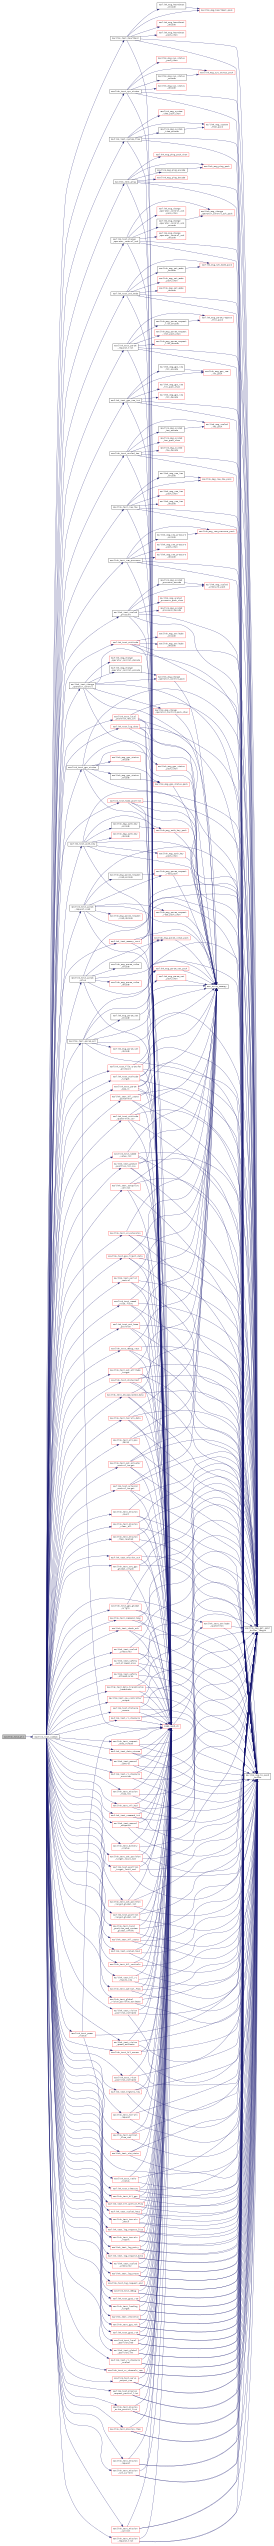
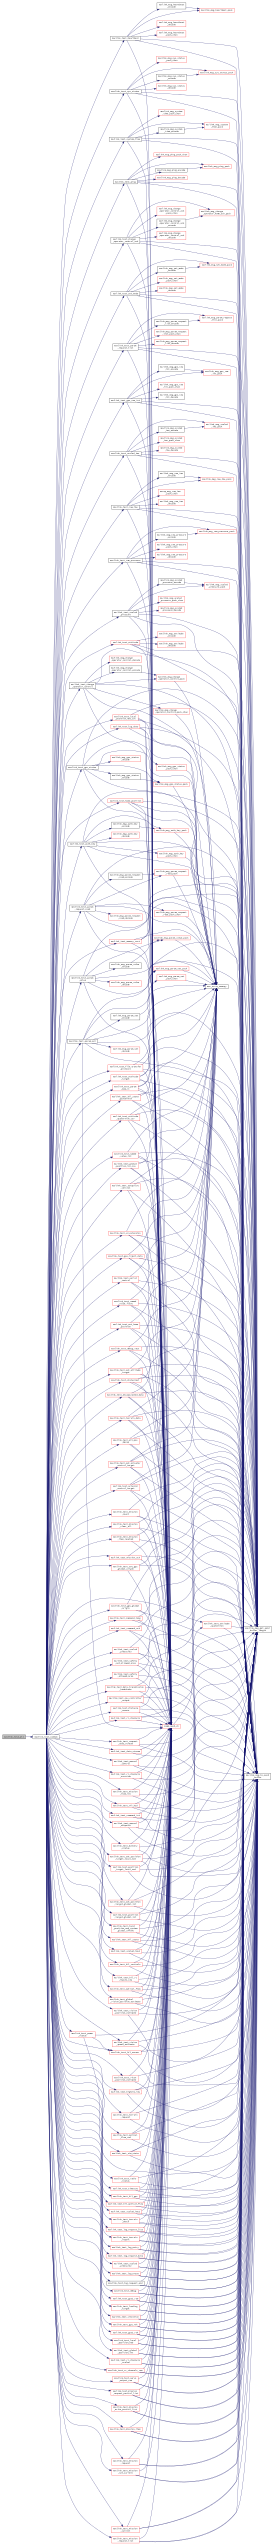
  digraph {
    fontname="Source Code Pro"
    rankdir=LR
    node [color=red fillcolor=white fontname="Source Code Pro" fontsize=10 shape=record style=filled]
    edge [color=midnightblue fontname="Source Code Pro" fontsize=10 labelfontname=Helvetica labelfontsize=10 style=solid]
    n1 [color=black fillcolor=grey75 fontcolor=black height=0.2 label=mavlink_test_all width=0.4]
    n2 [color=black height=0.2 label=mavlink_test_common width=0.4]
    n3 [color=black height=0.2 label=mavlink_test_heartbeat width=0.4]
    n4 [color=black height=0.2 label=mavlink_test_sys_status width=0.4]
    n5 [color=black height=0.2 label=mavlink_test_system_time width=0.4]
    n6 [color=black height=0.2 label=mavlink_test_ping width=0.4]
    n7 [color=black height=0.2 label="mavlink_test_change\l_operator_control" width=0.4]
    n8 [color=black height=0.2 label="mavlink_test_change\l_operator_control_ack" width=0.4]
    n9 [color=black height=0.2 label=mavlink_test_auth_key width=0.4]
    n10 [color=black height=0.2 label=mavlink_test_set_mode width=0.4]
    n11 [color=black height=0.2 label="mavlink_test_param\l_request_read" width=0.4]
    n12 [color=black height=0.2 label="mavlink_test_param\l_request_list" width=0.4]
    n13 [color=black height=0.2 label="mavlink_test_param\l_value" width=0.4]
    n14 [color=black height=0.2 label=mavlink_test_param_set width=0.4]
    n15 [color=black height=0.2 label=mavlink_test_gps_raw_int width=0.4]
    n16 [color=black height=0.2 label=mavlink_test_gps_status width=0.4]
    n17 [color=black height=0.2 label=mavlink_test_scaled_imu width=0.4]
    n18 [color=black height=0.2 label=mavlink_test_raw_imu width=0.4]
    n19 [color=black height=0.2 label=mavlink_test_raw_pressure width=0.4]
    n20 [color=black height=0.2 label="mavlink_test_scaled\l_pressure" width=0.4]
    n21 [height=0.2 label=mavlink_test_attitude width=0.4]
    n22 [height=0.2 label="mavlink_test_attitude\l_quaternion" width=0.4]
    n23 [height=0.2 label="mavlink_test_local\l_position_ned" width=0.4]
    n24 [height=0.2 label="mavlink_test_global\l_position_int" width=0.4]
    n25 [height=0.2 label="mavlink_test_rc_channels\l_scaled" width=0.4]
    n26 [height=0.2 label=mavlink_test_rc_channels_raw width=0.4]
    n27 [height=0.2 label="mavlink_test_servo\l_output_raw" width=0.4]
    n28 [height=0.2 label="mavlink_test_mission\l_request_partial_list" width=0.4]
    n29 [height=0.2 label="mavlink_test_mission\l_write_partial_list" width=0.4]
    n30 [height=0.2 label=mavlink_test_mission_item width=0.4]
    n31 [height=0.2 label="mavlink_test_mission\l_request" width=0.4]
    n32 [height=0.2 label="mavlink_test_mission\l_set_current" width=0.4]
    n33 [height=0.2 label="mavlink_test_mission\l_current" width=0.4]
    n34 [height=0.2 label="mavlink_test_mission\l_request_list" width=0.4]
    n35 [height=0.2 label="mavlink_test_mission\l_count" width=0.4]
    n36 [height=0.2 label="mavlink_test_mission\l_clear_all" width=0.4]
    n37 [height=0.2 label="mavlink_test_mission\l_item_reached" width=0.4]
    n38 [height=0.2 label=mavlink_test_mission_ack width=0.4]
    n39 [height=0.2 label="mavlink_test_set_gps\l_global_origin" width=0.4]
    n40 [height=0.2 label="mavlink_test_gps_global\l_origin" width=0.4]
    n41 [height=0.2 label="mavlink_test_param\l_map_rc" width=0.4]
    n42 [height=0.2 label="mavlink_test_safety\l_set_allowed_area" width=0.4]
    n43 [height=0.2 label="mavlink_test_safety\l_allowed_area" width=0.4]
    n44 [height=0.2 label="mavlink_test_attitude\l_quaternion_cov" width=0.4]
    n45 [height=0.2 label="mavlink_test_nav_controller\l_output" width=0.4]
    n46 [height=0.2 label="mavlink_test_global\l_position_int_cov" width=0.4]
    n47 [height=0.2 label="mavlink_test_local\l_position_ned_cov" width=0.4]
    n48 [height=0.2 label=mavlink_test_rc_channels width=0.4]
    n49 [height=0.2 label="mavlink_test_request\l_data_stream" width=0.4]
    n50 [height=0.2 label=mavlink_test_data_stream width=0.4]
    n51 [height=0.2 label="mavlink_test_manual\l_control" width=0.4]
    n52 [height=0.2 label="mavlink_test_rc_channels\l_override" width=0.4]
    n53 [height=0.2 label="mavlink_test_mission\l_item_int" width=0.4]
    n54 [height=0.2 label=mavlink_test_vfr_hud width=0.4]
    n55 [height=0.2 label=mavlink_test_command_int width=0.4]
    n56 [height=0.2 label=mavlink_test_command_long width=0.4]
-   n57 [height=0.2 label=mavlink_test_check_ack width=0.4]
+   n57 [height=0.2 label=mavlink_test_command_ack width=0.4]
    n58 [height=0.2 label="mavlink_test_manual\l_setpoint" width=0.4]
    n59 [height=0.2 label="mavlink_test_set_attitude\l_target" width=0.4]
    n60 [height=0.2 label="mavlink_test_attitude\l_target" width=0.4]
    n61 [height=0.2 label="mavlink_test_set_position\l_target_local_ned" width=0.4]
    n62 [height=0.2 label="mavlink_test_position\l_target_local_ned" width=0.4]
    n63 [height=0.2 label="mavlink_test_set_position\l_target_global_int" width=0.4]
    n64 [height=0.2 label="mavlink_test_position\l_target_global_int" width=0.4]
    n65 [height=0.2 label="mavlink_test_local\l_position_ned_system\l_global_offset" width=0.4]
    n66 [height=0.2 label=mavlink_test_hil_state width=0.4]
    n67 [height=0.2 label=mavlink_test_hil_controls width=0.4]
    n68 [height=0.2 label="mavlink_test_hil_rc\l_inputs_raw" width=0.4]
    n69 [height=0.2 label=mavlink_test_optical_flow width=0.4]
    n70 [height=0.2 label="mavlink_test_global\l_vision_position_estimate" width=0.4]
    n71 [height=0.2 label="mavlink_test_vision\l_position_estimate" width=0.4]
    n72 [height=0.2 label="mavlink_test_vision\l_speed_estimate" width=0.4]
    n73 [height=0.2 label="mavlink_test_vicon\l_position_estimate" width=0.4]
    n74 [height=0.2 label=mavlink_test_highres_imu width=0.4]
    n75 [height=0.2 label="mavlink_test_optical\l_flow_rad" width=0.4]
    n76 [height=0.2 label=mavlink_test_hil_sensor width=0.4]
    n77 [height=0.2 label=mavlink_test_sim_state width=0.4]
    n78 [height=0.2 label="mavlink_test_radio\l_status" width=0.4]
    n79 [height=0.2 label="mavlink_test_file_transfer\l_protocol" width=0.4]
    n80 [height=0.2 label=mavlink_test_timesync width=0.4]
    n81 [height=0.2 label=mavlink_test_hil_gps width=0.4]
    n82 [height=0.2 label=mavlink_test_hil_optical_flow width=0.4]
    n83 [height=0.2 label="mavlink_test_hil_state\l_quaternion" width=0.4]
    n84 [height=0.2 label=mavlink_test_scaled_imu2 width=0.4]
    n85 [height=0.2 label=mavlink_test_log_request_list width=0.4]
    n86 [height=0.2 label=mavlink_test_log_entry width=0.4]
    n87 [height=0.2 label=mavlink_test_log_request_data width=0.4]
    n88 [height=0.2 label=mavlink_test_log_data width=0.4]
    n89 [height=0.2 label=mavlink_test_log_erase width=0.4]
-   n90 [height=0.2 label=mavlink_test_log_request_end width=0.4]
+   n90 [color=black height=0.2 label=mavlink_test_log_request_end width=0.4]
    n91 [height=0.2 label=mavlink_test_gps_inject_data width=0.4]
    n92 [height=0.2 label=mavlink_test_gps2_raw width=0.4]
    n93 [height=0.2 label="mavlink_test_power\l_status" width=0.4]
    n94 [height=0.2 label="mavlink_test_serial\l_control" width=0.4]
    n95 [height=0.2 label=mavlink_test_gps_rtk width=0.4]
    n96 [height=0.2 label=mavlink_test_gps2_rtk width=0.4]
    n97 [height=0.2 label=mavlink_test_scaled_imu3 width=0.4]
    n98 [height=0.2 label="mavlink_test_data_transmission\l_handshake" width=0.4]
    n99 [height=0.2 label=mavlink_test_encapsulated_data width=0.4]
    n100 [height=0.2 label="mavlink_test_distance\l_sensor" width=0.4]
    n101 [height=0.2 label="mavlink_test_terrain\l_request" width=0.4]
    n102 [height=0.2 label=mavlink_test_terrain_data width=0.4]
    n103 [height=0.2 label="mavlink_test_terrain\l_check" width=0.4]
    n104 [height=0.2 label="mavlink_test_terrain\l_report" width=0.4]
    n105 [height=0.2 label="mavlink_test_scaled\l_pressure2" width=0.4]
    n106 [height=0.2 label="mavlink_test_att_pos\l_mocap" width=0.4]
    n107 [height=0.2 label="mavlink_test_set_actuator\l_control_target" width=0.4]
    n108 [height=0.2 label="mavlink_test_actuator\l_control_target" width=0.4]
    n109 [height=0.2 label="mavlink_test_scaled\l_pressure3" width=0.4]
    n110 [height=0.2 label="mavlink_test_battery\l_status" width=0.4]
    n111 [height=0.2 label="mavlink_test_autopilot\l_version" width=0.4]
    n112 [height=0.2 label="mavlink_test_landing\l_target" width=0.4]
    n113 [height=0.2 label=mavlink_test_vibration width=0.4]
    n114 [height=0.2 label=mavlink_test_home_position width=0.4]
    n115 [height=0.2 label="mavlink_test_set_home\l_position" width=0.4]
    n116 [height=0.2 label=mavlink_test_v2_extension width=0.4]
    n117 [height=0.2 label=mavlink_test_memory_vect width=0.4]
    n118 [height=0.2 label=mavlink_test_debug_vect width=0.4]
    n119 [height=0.2 label="mavlink_test_named\l_value_float" width=0.4]
    n120 [height=0.2 label="mavlink_test_named\l_value_int" width=0.4]
    n121 [height=0.2 label=mavlink_test_statustext width=0.4]
    n122 [height=0.2 label=mavlink_test_debug width=0.4]
    n123 [color=black height=0.2 label="mavlink_msg_heartbeat\l_encode" width=0.4]
    n124 [height=0.2 label=mavlink_msg_heartbeat_pack width=0.4]
    n125 [height=0.2 label="mavlink_msg_heartbeat\l_decode" width=0.4]
    n126 [height=0.2 label="mavlink_msg_heartbeat\l_pack_chan" width=0.4]
    n127 [color=black height=0.2 label="mavlink_msg_to_send\l_buffer" width=0.4]
    n128 [color=black height=0.2 label="mavlink_msg_get_send\l_buffer_length" width=0.4]
    n129 [height=0.2 label=comm_send_ch width=0.4]
    n130 [color=black height=0.2 label="mavlink_msg_sys_status\l_encode" width=0.4]
    n131 [height=0.2 label=mavlink_msg_sys_status_pack width=0.4]
    n132 [height=0.2 label="mavlink_msg_sys_status\l_decode" width=0.4]
    n133 [height=0.2 label="mavlink_msg_sys_status\l_pack_chan" width=0.4]
    n134 [color=black height=0.2 label="mavlink_msg_system\l_time_encode" width=0.4]
    n135 [height=0.2 label="mavlink_msg_system\l_time_pack" width=0.4]
    n136 [height=0.2 label="mavlink_msg_system\l_time_pack_chan" width=0.4]
    n137 [color=black height=0.2 label=mavlink_msg_ping_encode width=0.4]
    n138 [height=0.2 label=mavlink_msg_ping_pack width=0.4]
    n139 [height=0.2 label=mavlink_msg_ping_decode width=0.4]
    n140 [height=0.2 label=mavlink_msg_ping_pack_chan width=0.4]
    n141 [color=black height=0.2 label=mav_array_memcpy width=0.4]
    n142 [color=black height=0.2 label="mavlink_msg_change\l_operator_control_encode" width=0.4]
    n143 [height=0.2 label="mavlink_msg_change\l_operator_control_pack" width=0.4]
    n144 [height=0.2 label="mavlink_msg_change\l_operator_control_decode" width=0.4]
    n145 [height=0.2 label="mavlink_msg_change\l_operator_control_pack_chan" width=0.4]
    n146 [color=black height=0.2 label="mavlink_msg_change\l_operator_control_ack\l_encode" width=0.4]
-   n147 [height=0.2 label="mavlink_msg_change\l_operator_control_ack_pack" width=0.4]
+   n147 [height=0.2 label="mavlink_msg_change\l_operator_home_ack_pack" width=0.4]
    n148 [height=0.2 label="mavlink_msg_change\l_operator_control_ack\l_decode" width=0.4]
    n149 [height=0.2 label="mavlink_msg_change\l_operator_control_ack\l_pack_chan" width=0.4]
    n150 [color=black height=0.2 label="mavlink_msg_auth_key\l_encode" width=0.4]
    n151 [height=0.2 label=mavlink_msg_auth_key_pack width=0.4]
    n152 [height=0.2 label="mavlink_msg_auth_key\l_decode" width=0.4]
    n153 [height=0.2 label="mavlink_msg_auth_key\l_pack_chan" width=0.4]
    n154 [color=black height=0.2 label="mavlink_msg_set_mode\l_encode" width=0.4]
    n155 [height=0.2 label=mavlink_msg_set_mode_pack width=0.4]
    n156 [height=0.2 label="mavlink_msg_set_mode\l_decode" width=0.4]
    n157 [height=0.2 label="mavlink_msg_set_mode\l_pack_chan" width=0.4]
    n158 [color=black height=0.2 label="mavlink_msg_param_request\l_read_encode" width=0.4]
    n159 [height=0.2 label="mavlink_msg_param_request\l_read_pack" width=0.4]
    n160 [height=0.2 label="mavlink_msg_param_request\l_read_decode" width=0.4]
    n161 [height=0.2 label="mavlink_msg_param_request\l_read_pack_chan" width=0.4]
    n162 [color=black height=0.2 label="mavlink_msg_param_request\l_list_encode" width=0.4]
    n163 [height=0.2 label="mavlink_msg_param_request\l_list_pack" width=0.4]
    n164 [height=0.2 label="mavlink_msg_param_request\l_list_decode" width=0.4]
    n165 [height=0.2 label="mavlink_msg_param_request\l_list_pack_chan" width=0.4]
    n166 [color=black height=0.2 label="mavlink_msg_param_value\l_encode" width=0.4]
    n167 [height=0.2 label=mavlink_msg_param_value_pack width=0.4]
    n168 [height=0.2 label="mavlink_msg_param_value\l_decode" width=0.4]
    n169 [color=black height=0.2 label="mavlink_msg_param_set\l_encode" width=0.4]
    n170 [height=0.2 label=mavlink_msg_param_set_pack width=0.4]
    n171 [height=0.2 label="mavlink_msg_param_set\l_decode" width=0.4]
    n172 [height=0.2 label="mavlink_msg_param_set\l_pack_chan" width=0.4]
    n173 [color=black height=0.2 label="mavlink_msg_gps_raw\l_int_encode" width=0.4]
    n174 [height=0.2 label="mavlink_msg_gps_raw\l_int_pack" width=0.4]
-   n175 [height=0.2 label="mavlink_msg_gps_raw\l_int_decode" width=0.4]
+   n175 [color=black height=0.2 label="mavlink_msg_gps_raw\l_int_decode" width=0.4]
    n176 [height=0.2 label="mavlink_msg_gps_raw\l_int_pack_chan" width=0.4]
    n177 [color=black height=0.2 label="mavlink_msg_gps_status\l_encode" width=0.4]
    n178 [height=0.2 label=mavlink_msg_gps_status_pack width=0.4]
    n179 [height=0.2 label="mavlink_msg_gps_status\l_decode" width=0.4]
    n180 [height=0.2 label="mavlink_msg_gps_status\l_pack_chan" width=0.4]
    n181 [color=black height=0.2 label="mavlink_msg_scaled\l_imu_encode" width=0.4]
    n182 [height=0.2 label="mavlink_msg_scaled\l_imu_pack" width=0.4]
    n183 [height=0.2 label="mavlink_msg_scaled\l_imu_decode" width=0.4]
    n184 [height=0.2 label="mavlink_msg_scaled\l_imu_pack_chan" width=0.4]
    n185 [color=black height=0.2 label="mavlink_msg_raw_imu\l_encode" width=0.4]
    n186 [height=0.2 label=mavlink_msg_raw_imu_pack width=0.4]
    n187 [height=0.2 label="mavlink_msg_raw_imu\l_decode" width=0.4]
-   n188 [height=0.2 label="mavlink_msg_raw_imu\l_pack_chan" width=0.4]
+   n188 [height=0.2 label="mocap_msg_raw_imu\l_pack_chan" width=0.4]
    n189 [color=black height=0.2 label="mavlink_msg_raw_pressure\l_encode" width=0.4]
    n190 [height=0.2 label=mavlink_msg_raw_pressure_pack width=0.4]
    n191 [height=0.2 label="mavlink_msg_raw_pressure\l_decode" width=0.4]
    n192 [height=0.2 label="mavlink_msg_raw_pressure\l_pack_chan" width=0.4]
    n193 [color=black height=0.2 label="mavlink_msg_scaled\l_pressure_encode" width=0.4]
    n194 [height=0.2 label="mavlink_msg_scaled\l_pressure_pack" width=0.4]
    n195 [height=0.2 label="mavlink_msg_scaled\l_pressure_decode" width=0.4]
    n196 [height=0.2 label="mavlink_msg_scaled\l_pressure_pack_chan" width=0.4]
    n197 [height=0.2 label="mavlink_msg_attitude\l_encode" width=0.4]
    n198 [height=0.2 label="mavlink_msg_attitude\l_decode" width=0.4]
    n1 -> n2
    n2 -> n3
    n2 -> n4
    n2 -> n5
    n2 -> n6
    n2 -> n7
    n2 -> n8
    n2 -> n9
    n2 -> n10
    n2 -> n11
    n2 -> n12
    n2 -> n13
    n2 -> n14
    n2 -> n15
    n2 -> n16
    n2 -> n17
    n2 -> n18
    n2 -> n19
    n2 -> n20
    n2 -> n21
    n2 -> n22
    n2 -> n23
    n2 -> n24
    n2 -> n25
    n2 -> n26
    n2 -> n27
    n2 -> n28
    n2 -> n29
    n2 -> n30
    n2 -> n31
    n2 -> n32
    n2 -> n33
    n2 -> n34
    n2 -> n35
    n2 -> n36
    n2 -> n37
    n2 -> n38
    n2 -> n39
    n2 -> n40
    n2 -> n41
    n2 -> n42
    n2 -> n43
    n2 -> n44
    n2 -> n45
    n2 -> n46
    n2 -> n47
    n2 -> n48
    n2 -> n49
    n2 -> n50
    n2 -> n51
    n2 -> n52
    n2 -> n53
    n2 -> n54
    n2 -> n55
    n2 -> n56
    n2 -> n57
    n2 -> n58
    n2 -> n59
    n2 -> n60
    n2 -> n61
    n2 -> n62
    n2 -> n63
    n2 -> n64
    n2 -> n65
    n2 -> n66
    n2 -> n67
    n2 -> n68
    n2 -> n69
    n2 -> n70
    n2 -> n71
    n2 -> n72
    n2 -> n73
    n2 -> n74
    n2 -> n75
    n2 -> n76
    n2 -> n77
    n2 -> n78
    n2 -> n79
    n2 -> n80
    n2 -> n81
    n2 -> n82
    n2 -> n83
    n2 -> n84
    n2 -> n85
    n2 -> n86
    n2 -> n87
    n2 -> n88
    n2 -> n89
    n2 -> n90
    n2 -> n91
    n2 -> n92
    n2 -> n93
    n2 -> n94
    n2 -> n95
    n2 -> n96
    n2 -> n97
    n2 -> n98
    n2 -> n99
    n2 -> n100
    n2 -> n101
    n2 -> n102
    n2 -> n103
    n2 -> n104
    n2 -> n105
    n2 -> n106
    n2 -> n107
    n2 -> n108
    n2 -> n109
    n2 -> n110
    n2 -> n111
    n2 -> n112
    n2 -> n113
    n2 -> n114
    n2 -> n115
    n2 -> n116
    n2 -> n117
    n2 -> n118
    n2 -> n119
    n2 -> n120
    n2 -> n121
    n2 -> n122
    n3 -> n123
    n3 -> n124
    n3 -> n125
    n3 -> n126
    n3 -> n127
    n3 -> n128
    n3 -> n129
    n4 -> n127
    n4 -> n128
    n4 -> n129
    n4 -> n130
    n4 -> n131
    n4 -> n132
    n4 -> n133
    n5 -> n127
    n5 -> n128
    n5 -> n129
    n5 -> n134
    n5 -> n135
    n5 -> n136
    n6 -> n127
    n6 -> n128
    n6 -> n129
    n6 -> n137
    n6 -> n138
    n6 -> n139
    n6 -> n140
    n7 -> n127
    n7 -> n128
    n7 -> n129
    n7 -> n141
    n7 -> n142
    n7 -> n143
    n7 -> n144
    n7 -> n145
    n8 -> n127
    n8 -> n128
    n8 -> n129
    n8 -> n146
    n8 -> n147
    n8 -> n148
    n8 -> n149
    n9 -> n127
    n9 -> n128
    n9 -> n129
    n9 -> n141
    n9 -> n150
    n9 -> n151
    n9 -> n152
    n9 -> n153
    n10 -> n127
    n10 -> n128
    n10 -> n129
    n10 -> n154
    n10 -> n155
    n10 -> n156
    n10 -> n157
    n11 -> n127
    n11 -> n128
    n11 -> n129
    n11 -> n141
    n11 -> n158
    n11 -> n159
    n11 -> n160
    n11 -> n161
    n12 -> n127
    n12 -> n128
    n12 -> n129
    n12 -> n162
    n12 -> n163
    n12 -> n164
    n12 -> n165
    n13 -> n127
    n13 -> n128
    n13 -> n129
    n13 -> n141
    n13 -> n166
    n13 -> n167
    n13 -> n168
    n14 -> n127
    n14 -> n128
    n14 -> n129
    n14 -> n141
    n14 -> n169
    n14 -> n170
    n14 -> n171
    n14 -> n172
    n15 -> n127
    n15 -> n128
    n15 -> n129
    n15 -> n173
    n15 -> n174
    n15 -> n175
    n15 -> n176
    n16 -> n127
    n16 -> n128
    n16 -> n129
    n16 -> n141
    n16 -> n177
    n16 -> n178
    n16 -> n179
    n16 -> n180
    n17 -> n127
    n17 -> n128
    n17 -> n129
    n17 -> n181
    n17 -> n182
    n17 -> n183
    n17 -> n184
    n18 -> n127
    n18 -> n128
    n18 -> n129
    n18 -> n185
    n18 -> n186
    n18 -> n187
    n18 -> n188
    n19 -> n127
    n19 -> n128
    n19 -> n129
    n19 -> n189
    n19 -> n190
    n19 -> n191
    n19 -> n192
    n20 -> n127
    n20 -> n128
    n20 -> n129
    n20 -> n193
    n20 -> n194
    n20 -> n195
    n20 -> n196
    n21 -> n127
    n21 -> n128
    n21 -> n129
    n21 -> n197
    n21 -> n198
    n22 -> n127
    n22 -> n128
    n23 -> n127
    n23 -> n128
    n23 -> n129
    n24 -> n127
    n24 -> n128
    n24 -> n129
    n25 -> n127
    n25 -> n128
    n25 -> n129
    n26 -> n127
    n26 -> n128
    n26 -> n129
    n27 -> n127
    n27 -> n128
    n27 -> n129
    n28 -> n127
    n28 -> n128
    n28 -> n129
    n29 -> n127
    n29 -> n128
    n29 -> n129
    n30 -> n127
    n30 -> n128
    n30 -> n129
    n31 -> n127
    n31 -> n128
    n31 -> n129
    n32 -> n127
    n32 -> n128
    n32 -> n129
    n33 -> n127
    n33 -> n128
    n33 -> n129
    n34 -> n127
    n34 -> n128
    n34 -> n129
    n35 -> n127
    n35 -> n128
    n35 -> n129
    n36 -> n127
    n36 -> n128
    n36 -> n129
    n37 -> n127
    n37 -> n128
    n37 -> n129
    n38 -> n127
    n38 -> n128
    n38 -> n129
    n39 -> n127
    n39 -> n128
    n39 -> n129
    n40 -> n127
    n40 -> n128
    n40 -> n129
    n41 -> n127
    n41 -> n128
    n41 -> n129
    n41 -> n141
    n42 -> n127
    n42 -> n128
    n42 -> n129
    n43 -> n127
    n43 -> n128
    n43 -> n129
    n44 -> n127
    n44 -> n128
    n44 -> n129
    n44 -> n141
    n45 -> n127
    n45 -> n128
    n45 -> n129
    n46 -> n127
    n46 -> n128
    n46 -> n129
    n46 -> n141
    n47 -> n127
    n47 -> n128
    n47 -> n129
    n47 -> n141
    n48 -> n127
    n48 -> n128
    n48 -> n129
    n49 -> n127
    n49 -> n128
    n49 -> n129
-   n50 -> n127
    n50 -> n128
    n50 -> n129
    n51 -> n127
    n51 -> n128
    n51 -> n129
    n52 -> n127
    n52 -> n128
    n52 -> n129
    n53 -> n127
    n53 -> n128
    n53 -> n129
    n54 -> n127
    n54 -> n128
    n54 -> n129
    n55 -> n127
    n55 -> n128
    n55 -> n129
    n56 -> n127
    n56 -> n128
    n56 -> n129
    n57 -> n127
    n57 -> n128
    n57 -> n129
    n58 -> n127
    n58 -> n128
    n58 -> n129
    n59 -> n127
    n59 -> n128
    n59 -> n129
    n59 -> n141
    n60 -> n127
    n60 -> n128
    n60 -> n129
    n60 -> n141
    n61 -> n127
    n61 -> n128
    n61 -> n129
    n62 -> n127
    n62 -> n128
    n62 -> n129
    n63 -> n127
    n63 -> n128
    n63 -> n129
    n64 -> n127
    n64 -> n128
    n64 -> n129
    n65 -> n127
    n65 -> n128
    n65 -> n129
    n66 -> n127
    n66 -> n128
    n66 -> n129
    n67 -> n127
    n67 -> n128
    n67 -> n129
    n68 -> n127
    n68 -> n128
    n68 -> n129
    n69 -> n127
    n69 -> n128
    n69 -> n129
    n70 -> n127
    n70 -> n128
    n70 -> n129
    n71 -> n127
    n71 -> n128
    n71 -> n129
    n72 -> n127
    n72 -> n128
    n72 -> n129
    n73 -> n127
    n73 -> n128
    n73 -> n129
    n74 -> n127
    n74 -> n128
    n74 -> n129
    n75 -> n127
    n75 -> n128
    n75 -> n129
    n76 -> n127
    n76 -> n128
    n76 -> n129
    n77 -> n127
    n77 -> n128
    n77 -> n129
    n78 -> n127
    n78 -> n128
    n78 -> n129
    n79 -> n127
    n79 -> n128
    n79 -> n129
    n79 -> n141
    n80 -> n127
    n80 -> n128
    n80 -> n129
    n81 -> n127
    n81 -> n128
    n81 -> n129
    n82 -> n127
    n82 -> n128
    n82 -> n129
    n83 -> n127
    n83 -> n128
    n83 -> n129
    n83 -> n141
    n84 -> n127
    n84 -> n128
    n84 -> n129
    n85 -> n127
    n85 -> n128
    n85 -> n129
    n86 -> n127
    n86 -> n128
    n86 -> n129
    n87 -> n127
    n87 -> n128
    n87 -> n129
    n88 -> n127
    n88 -> n128
    n88 -> n129
    n88 -> n141
    n89 -> n127
    n89 -> n128
    n89 -> n129
    n90 -> n127
    n90 -> n128
    n90 -> n129
    n91 -> n127
    n91 -> n128
    n91 -> n129
    n91 -> n141
    n92 -> n127
    n92 -> n128
    n92 -> n129
    n93 -> n127
    n93 -> n128
-   n93 -> n129
+   n93 -> n76
    n94 -> n127
    n94 -> n128
    n94 -> n129
    n94 -> n141
    n95 -> n127
    n95 -> n128
    n95 -> n129
    n96 -> n127
    n96 -> n128
    n96 -> n129
    n97 -> n127
    n97 -> n128
    n97 -> n129
    n98 -> n127
    n98 -> n128
    n98 -> n129
    n99 -> n127
    n99 -> n128
    n99 -> n129
    n99 -> n141
    n100 -> n127
    n100 -> n128
    n100 -> n129
    n101 -> n127
    n101 -> n128
    n101 -> n129
    n102 -> n127
    n102 -> n128
    n102 -> n129
    n102 -> n141
    n103 -> n127
    n103 -> n128
    n103 -> n129
    n104 -> n127
    n104 -> n128
    n104 -> n129
    n105 -> n127
    n105 -> n128
    n105 -> n129
    n106 -> n127
    n106 -> n128
    n106 -> n129
    n106 -> n141
    n107 -> n127
    n107 -> n128
    n107 -> n129
    n107 -> n141
    n108 -> n127
    n108 -> n128
    n108 -> n129
    n108 -> n141
    n109 -> n127
    n109 -> n128
    n109 -> n129
    n110 -> n127
    n110 -> n128
    n110 -> n129
    n111 -> n127
    n111 -> n128
    n111 -> n129
    n111 -> n141
    n112 -> n127
    n112 -> n128
    n112 -> n129
    n113 -> n127
    n113 -> n128
    n113 -> n129
    n114 -> n127
    n114 -> n128
    n114 -> n129
    n114 -> n141
    n115 -> n127
    n115 -> n128
    n115 -> n129
    n115 -> n141
    n116 -> n127
    n116 -> n128
    n116 -> n129
    n116 -> n141
    n117 -> n127
    n117 -> n128
    n117 -> n129
    n117 -> n141
    n118 -> n127
    n118 -> n128
    n118 -> n129
    n118 -> n141
    n119 -> n127
    n119 -> n128
    n119 -> n129
    n119 -> n141
    n120 -> n127
    n120 -> n128
    n120 -> n129
    n120 -> n141
    n121 -> n127
    n121 -> n128
    n121 -> n129
    n121 -> n141
    n122 -> n127
    n122 -> n128
    n122 -> n129
    n123 -> n124
    n129 -> n22
    n130 -> n131
    n134 -> n135
    n137 -> n138
    n142 -> n143
    n143 -> n141
    n145 -> n141
    n146 -> n147
    n150 -> n151
    n151 -> n141
    n153 -> n141
    n154 -> n155
    n158 -> n159
    n159 -> n141
    n161 -> n141
    n162 -> n163
    n166 -> n167
    n167 -> n141
    n169 -> n170
    n170 -> n141
    n172 -> n141
    n173 -> n174
    n177 -> n178
    n178 -> n141
    n180 -> n141
    n181 -> n182
    n185 -> n186
    n189 -> n190
    n193 -> n194
  }
